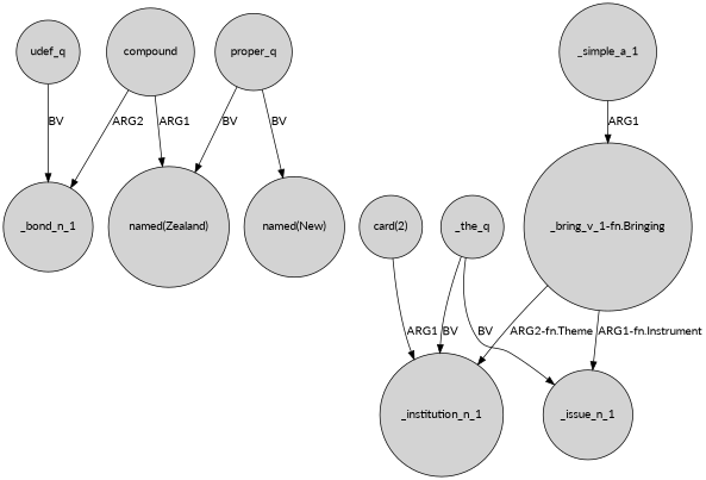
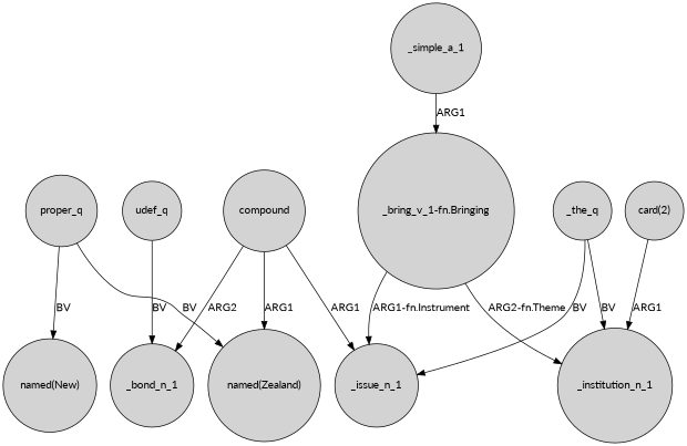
  digraph {
    fontname=Lato
    node [fontname=Lato shape=circle style=filled]
    edge [fontname=Lato]
    compound
    _bond_n_1
    "named(Zealand)"
    _issue_n_1
    udef_q
    proper_q
    "named(New)"
    _simple_a_1
    "_bring_v_1-fn.Bringing"
    _institution_n_1
    "card(2)"
    _the_q
    compound -> _bond_n_1 [label=ARG2]
    compound -> "named(Zealand)" [label=ARG1]
+   compound -> _issue_n_1 [label=ARG1]
    udef_q -> _bond_n_1 [label=BV]
    proper_q -> "named(Zealand)" [label=BV]
    proper_q -> "named(New)" [label=BV]
    _simple_a_1 -> "_bring_v_1-fn.Bringing" [label=ARG1]
    "_bring_v_1-fn.Bringing" -> _issue_n_1 [label="ARG1-fn.Instrument"]
    "_bring_v_1-fn.Bringing" -> _institution_n_1 [label="ARG2-fn.Theme"]
    "card(2)" -> _institution_n_1 [label=ARG1]
    _the_q -> _issue_n_1 [label=BV]
    _the_q -> _institution_n_1 [label=BV]
  }
